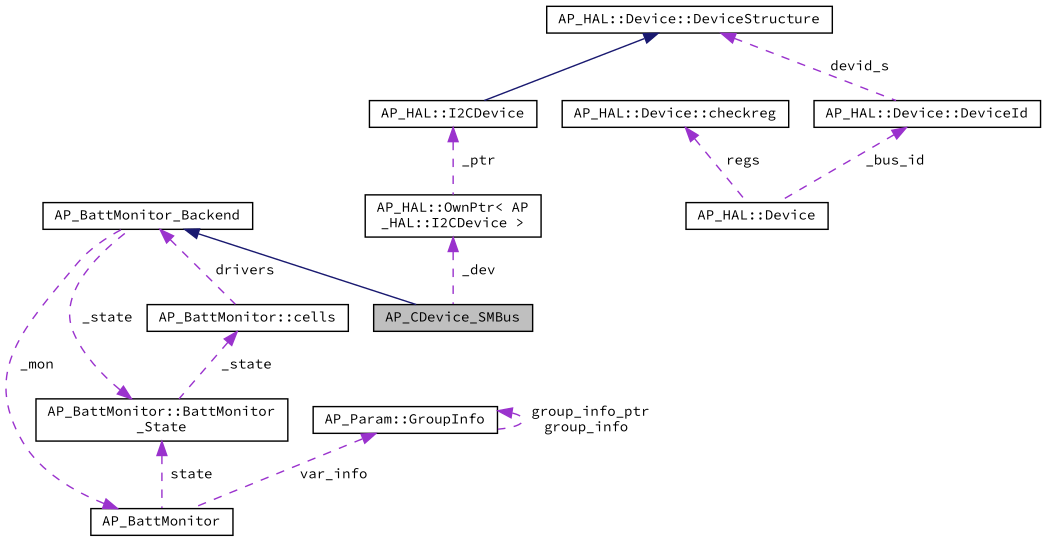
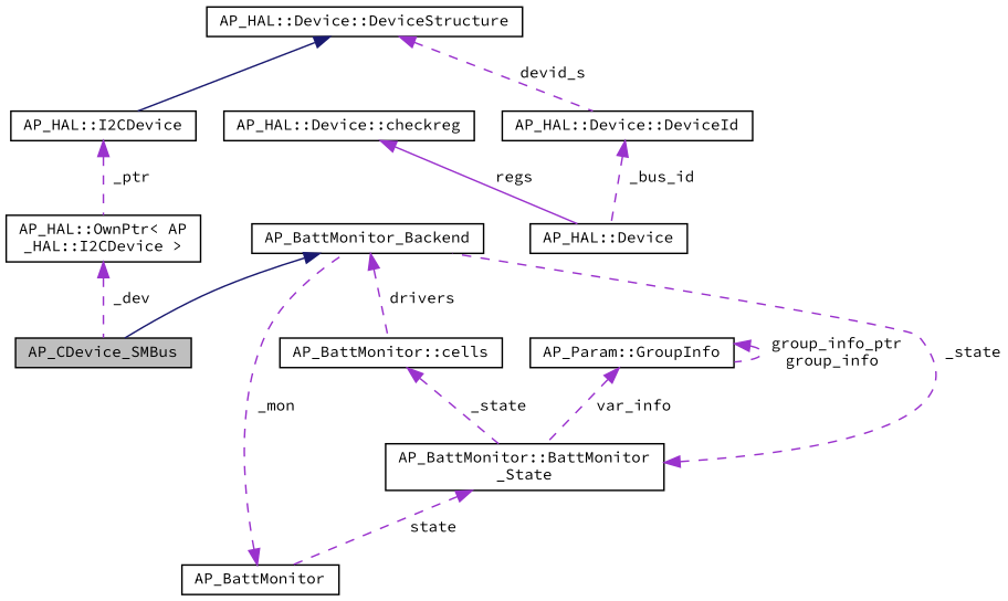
  digraph {
    fontname="Source Code Pro"
    node [color=black fillcolor=white fontname="Source Code Pro" fontsize=10 shape=record style=filled]
    edge [color=darkorchid3 dir=back fontname="Source Code Pro" fontsize=10 labelfontname=Helvetica labelfontsize=10 style=dashed]
    n1 [fillcolor=grey75 fontcolor=black height=0.2 label=AP_CDevice_SMBus width=0.4]
    n2 [height=0.2 label=AP_BattMonitor_Backend width=0.4]
    n3 [height=0.2 label="AP_BattMonitor::cells" width=0.4]
    n4 [height=0.2 label=AP_BattMonitor width=0.4]
    n5 [height=0.2 label="AP_Param::GroupInfo" width=0.4]
    n6 [height=0.2 label="AP_BattMonitor::BattMonitor\l_State" width=0.4]
    n7 [height=0.2 label="AP_HAL::OwnPtr\< AP\l_HAL::I2CDevice \>" width=0.4]
    n8 [height=0.2 label="AP_HAL::I2CDevice" width=0.4]
    n9 [height=0.2 label="AP_HAL::Device" width=0.4]
    n10 [height=0.2 label="AP_HAL::Device::checkreg" width=0.4]
    n11 [height=0.2 label="AP_HAL::Device::DeviceId" width=0.4]
    n12 [height=0.2 label="AP_HAL::Device::DeviceStructure" width=0.4]
    n2 -> n1 [color=midnightblue style=solid]
    n2 -> n3 [label=" drivers"]
    n3 -> n6 [label=" _state"]
    n4 -> n2 [label=" _mon"]
-   n5 -> n4 [label=" var_info"]
+   n5 -> n6 [label=" var_info"]
    n5 -> n5 [label=" group_info_ptr\ngroup_info"]
    n6 -> n2 [label=" _state"]
    n6 -> n4 [label=" state"]
    n7 -> n1 [label=" _dev"]
    n8 -> n7 [label=" _ptr"]
-   n10 -> n9 [label=" regs"]
+   n10 -> n9 [label=" regs" style=solid]
    n11 -> n9 [label=" _bus_id"]
    n12 -> n8 [color=midnightblue style=solid]
    n12 -> n11 [label=" devid_s"]
  }
